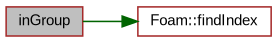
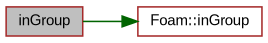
  digraph {
    rankdir=LR
    fontname="Liberation Sans"
    node [color=brown fontname="Liberation Sans" fontsize=10 shape=record]
    n1 [fillcolor=grey75 fontcolor=black height=0.2 label=inGroup style=filled width=0.4]
-   n2 [height=0.2 label="Foam::findIndex" width=0.4]
+   n2 [height=0.2 label="Foam::inGroup" width=0.4]
    n1 -> n2 [color=darkgreen fontname="Liberation Sans" fontsize=10 labelfontname=FreeSans labelfontsize=10 style=solid]
  }
